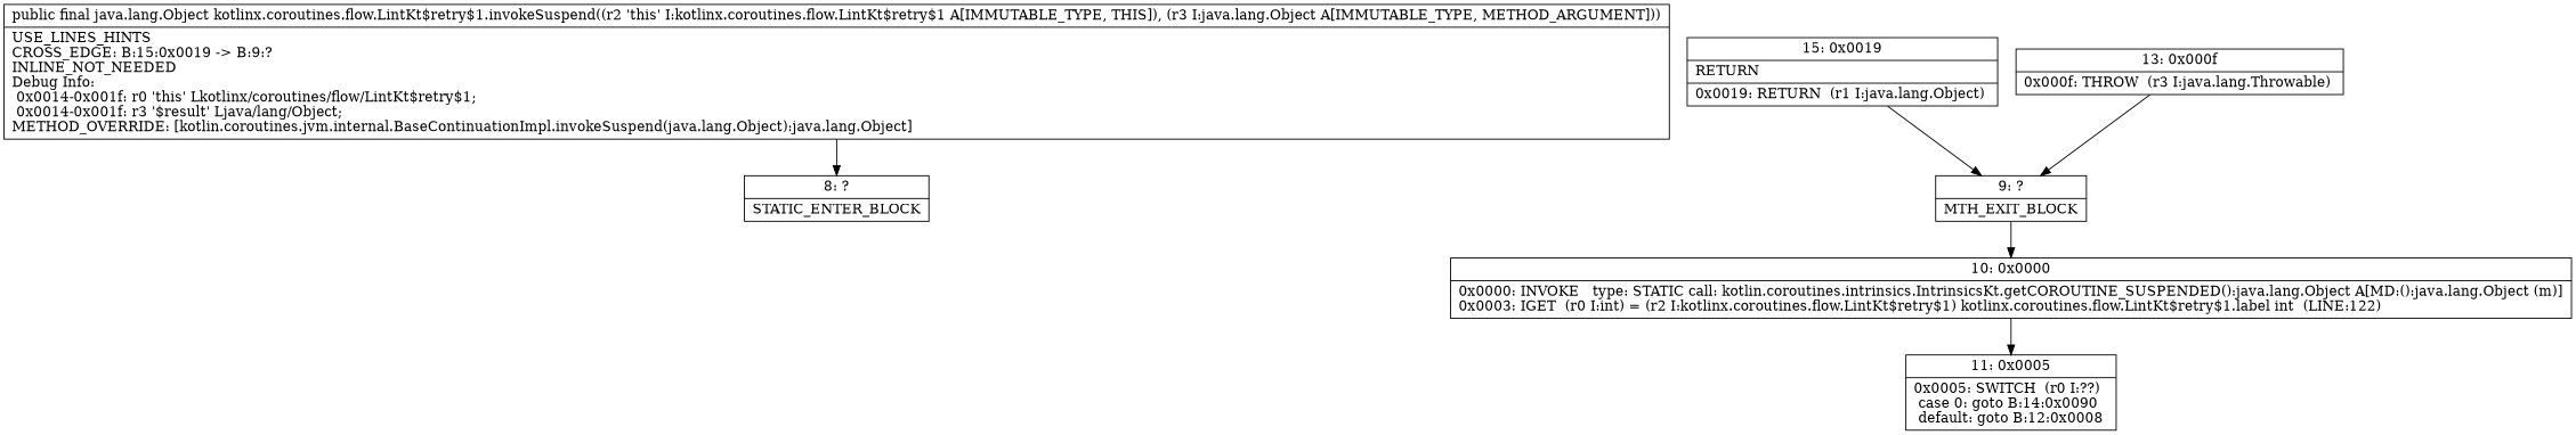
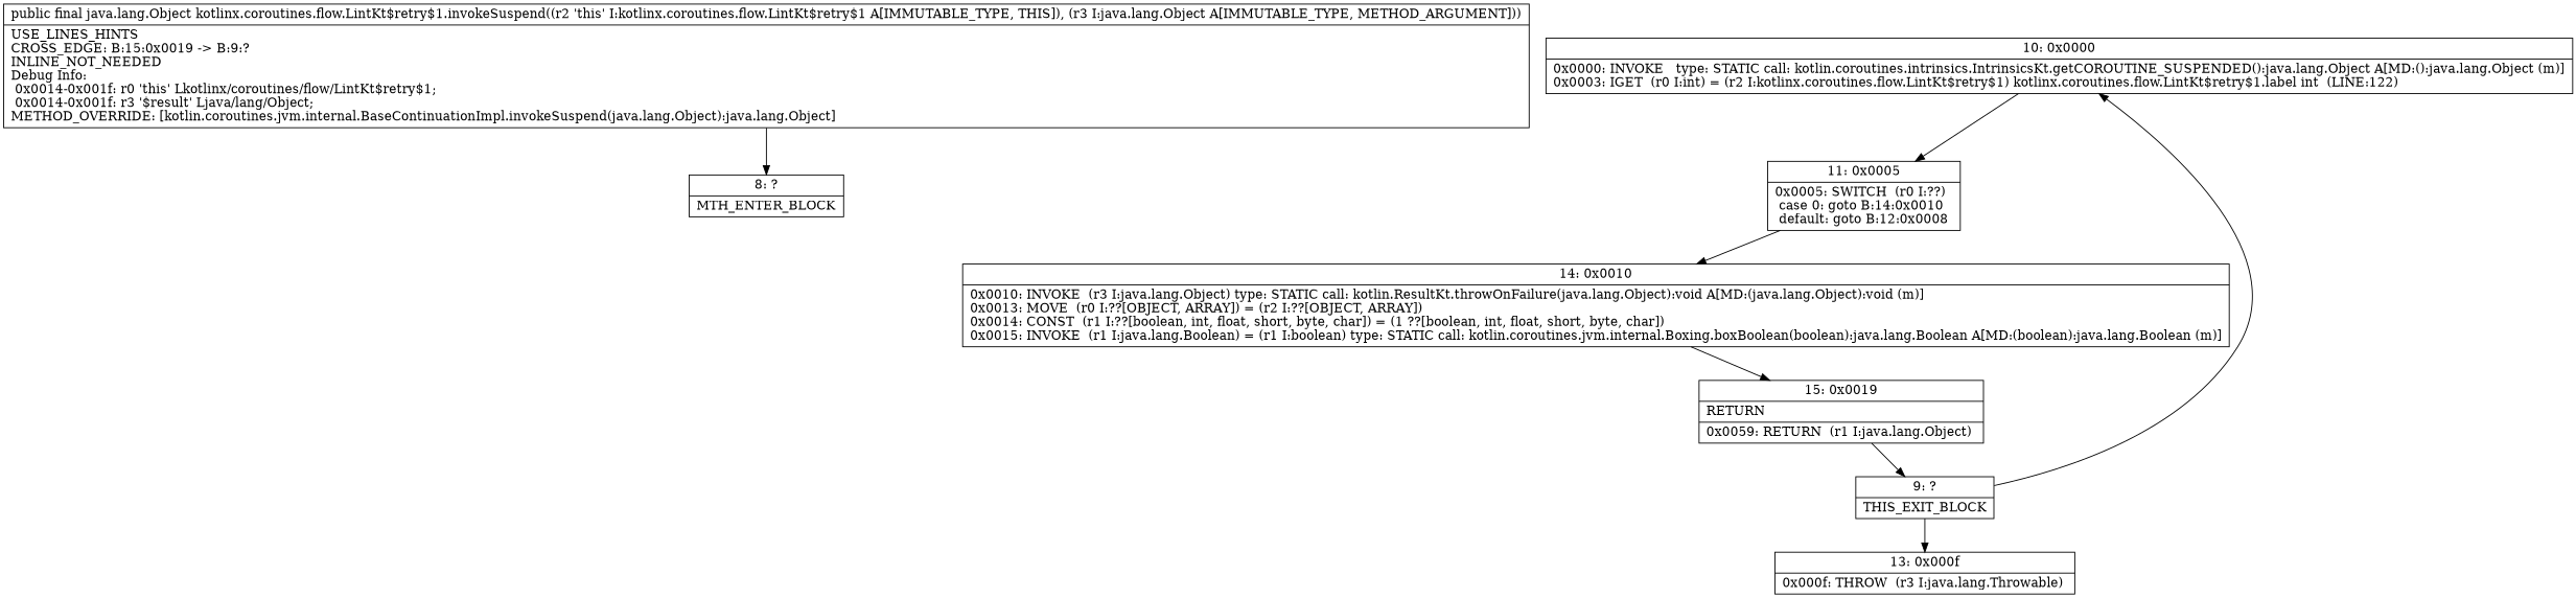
  digraph {
    node [shape=record]
-   n1 [label="{8\:\ ?|STATIC_ENTER_BLOCK\l}"]
+   n1 [label="{8\:\ ?|MTH_ENTER_BLOCK\l}"]
    n2 [label="{10\:\ 0x0000|0x0000: INVOKE   type: STATIC call: kotlin.coroutines.intrinsics.IntrinsicsKt.getCOROUTINE_SUSPENDED():java.lang.Object A[MD:():java.lang.Object (m)]\l0x0003: IGET  (r0 I:int) = (r2 I:kotlinx.coroutines.flow.LintKt$retry$1) kotlinx.coroutines.flow.LintKt$retry$1.label int  (LINE:122)\l}"]
-   n3 [label="{11\:\ 0x0005|0x0005: SWITCH  (r0 I:??)\l case 0: goto B:14:0x0090\l default: goto B:12:0x0008 \l}"]
-   n5 [label="{15\:\ 0x0019|RETURN\l|0x0019: RETURN  (r1 I:java.lang.Object) \l}"]
+   n3 [label="{11\:\ 0x0005|0x0005: SWITCH  (r0 I:??)\l case 0: goto B:14:0x0010\l default: goto B:12:0x0008 \l}"]
+   n4 [label="{14\:\ 0x0010|0x0010: INVOKE  (r3 I:java.lang.Object) type: STATIC call: kotlin.ResultKt.throwOnFailure(java.lang.Object):void A[MD:(java.lang.Object):void (m)]\l0x0013: MOVE  (r0 I:??[OBJECT, ARRAY]) = (r2 I:??[OBJECT, ARRAY]) \l0x0014: CONST  (r1 I:??[boolean, int, float, short, byte, char]) = (1 ??[boolean, int, float, short, byte, char]) \l0x0015: INVOKE  (r1 I:java.lang.Boolean) = (r1 I:boolean) type: STATIC call: kotlin.coroutines.jvm.internal.Boxing.boxBoolean(boolean):java.lang.Boolean A[MD:(boolean):java.lang.Boolean (m)]\l}"]
+   n5 [label="{15\:\ 0x0019|RETURN\l|0x0059: RETURN  (r1 I:java.lang.Object) \l}"]
    n6 [label="{13\:\ 0x000f|0x000f: THROW  (r3 I:java.lang.Throwable) \l}"]
-   n7 [label="{9\:\ ?|MTH_EXIT_BLOCK\l}"]
+   n7 [label="{9\:\ ?|THIS_EXIT_BLOCK\l}"]
    n8 [label="{public final java.lang.Object kotlinx.coroutines.flow.LintKt$retry$1.invokeSuspend((r2 'this' I:kotlinx.coroutines.flow.LintKt$retry$1 A[IMMUTABLE_TYPE, THIS]), (r3 I:java.lang.Object A[IMMUTABLE_TYPE, METHOD_ARGUMENT]))  | USE_LINES_HINTS\lCROSS_EDGE: B:15:0x0019 \-\> B:9:?\lINLINE_NOT_NEEDED\lDebug Info:\l  0x0014\-0x001f: r0 'this' Lkotlinx\/coroutines\/flow\/LintKt$retry$1;\l  0x0014\-0x001f: r3 '$result' Ljava\/lang\/Object;\lMETHOD_OVERRIDE: [kotlin.coroutines.jvm.internal.BaseContinuationImpl.invokeSuspend(java.lang.Object):java.lang.Object]\l}"]
    n2 -> n3
+   n3 -> n4
+   n4 -> n5
    n5 -> n7
-   n6 -> n7
+   n7 -> n6
    n7 -> n2
    n8 -> n1
  }
